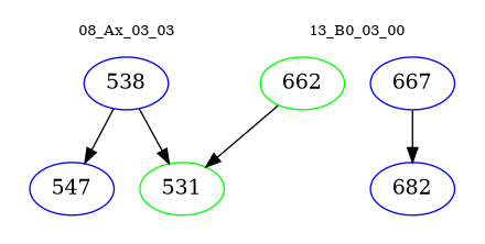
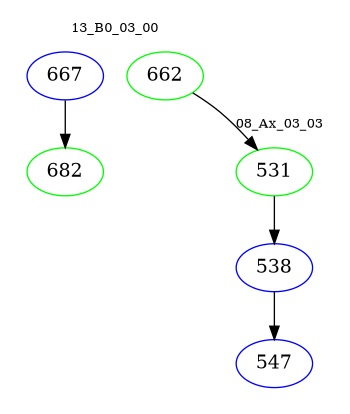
  digraph {
    node [color=blue]
    edge [color=black]
    n1 [color=green label=531]
    n2 [label=538]
    n3 [label=547]
    n4 [color=green label=662]
    n5 [label=667]
-   n6 [label=682]
+   n6 [color=green label=682]
    subgraph cluster_1 {
      color=white
      fontsize=10
      label="08_Ax_03_03"
      n1
      n2
      n3
    }
    subgraph cluster_2 {
      color=white
      fontsize=10
      label="13_B0_03_00"
      n4
      n5
      n6
    }
-   n2 -> n1
+   n1 -> n2
    n2 -> n3
    n4 -> n1
    n5 -> n6
  }
